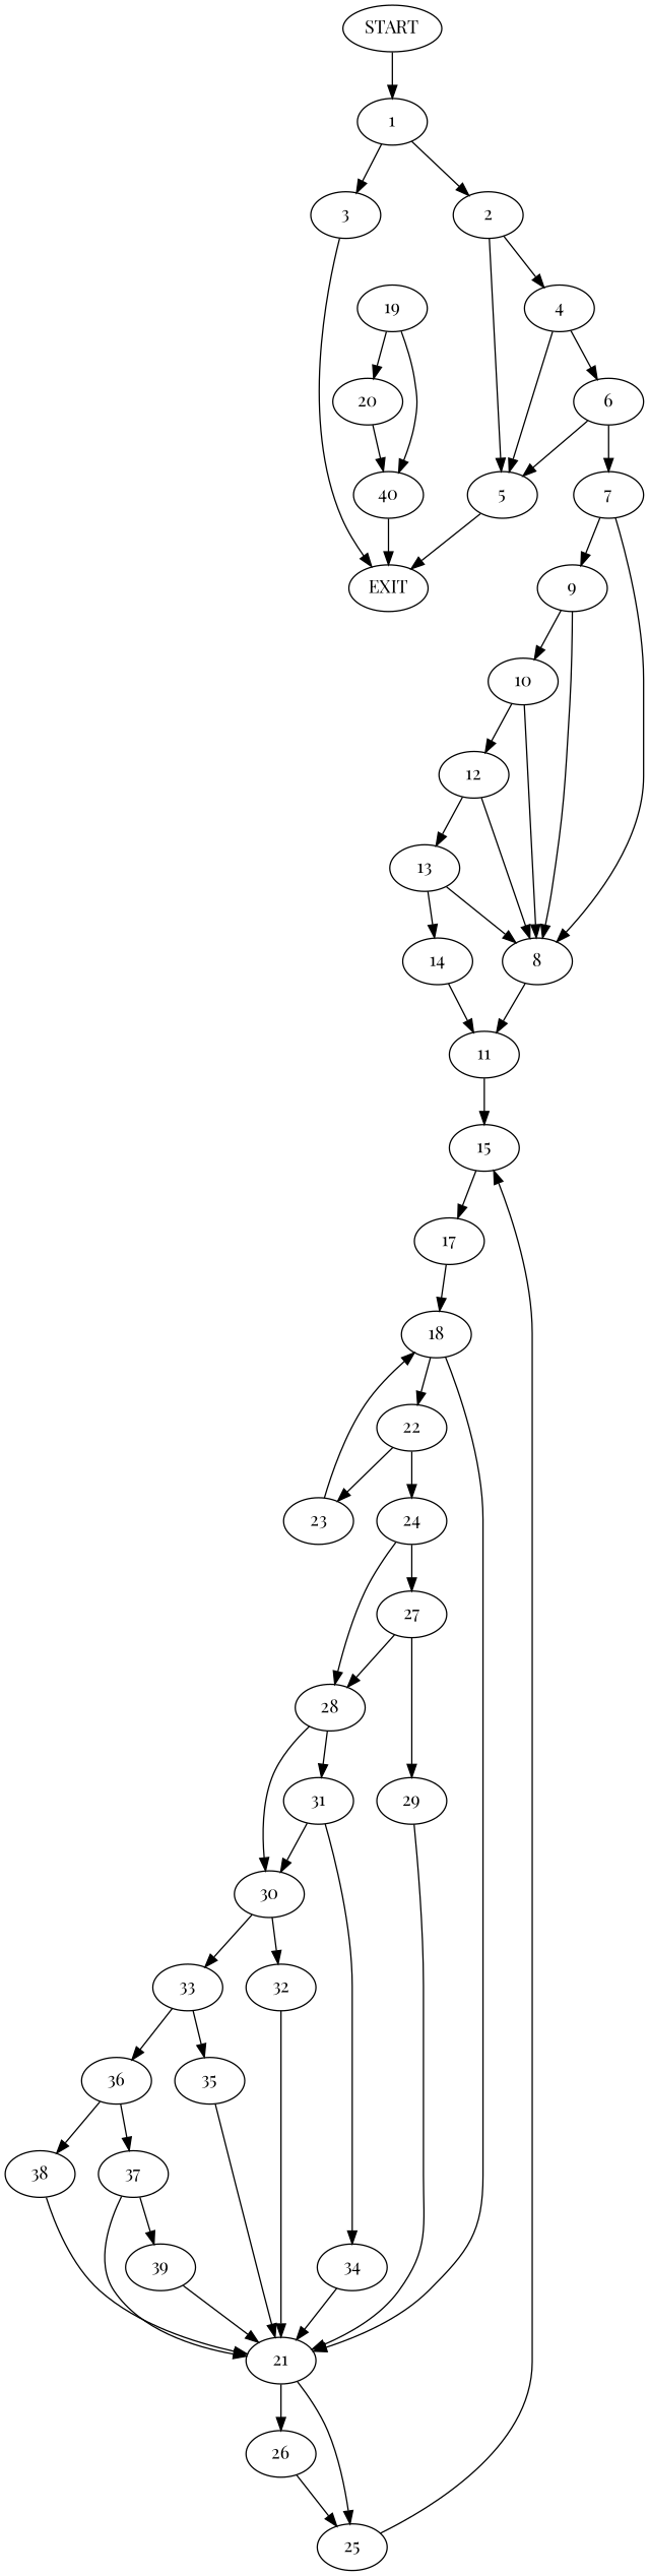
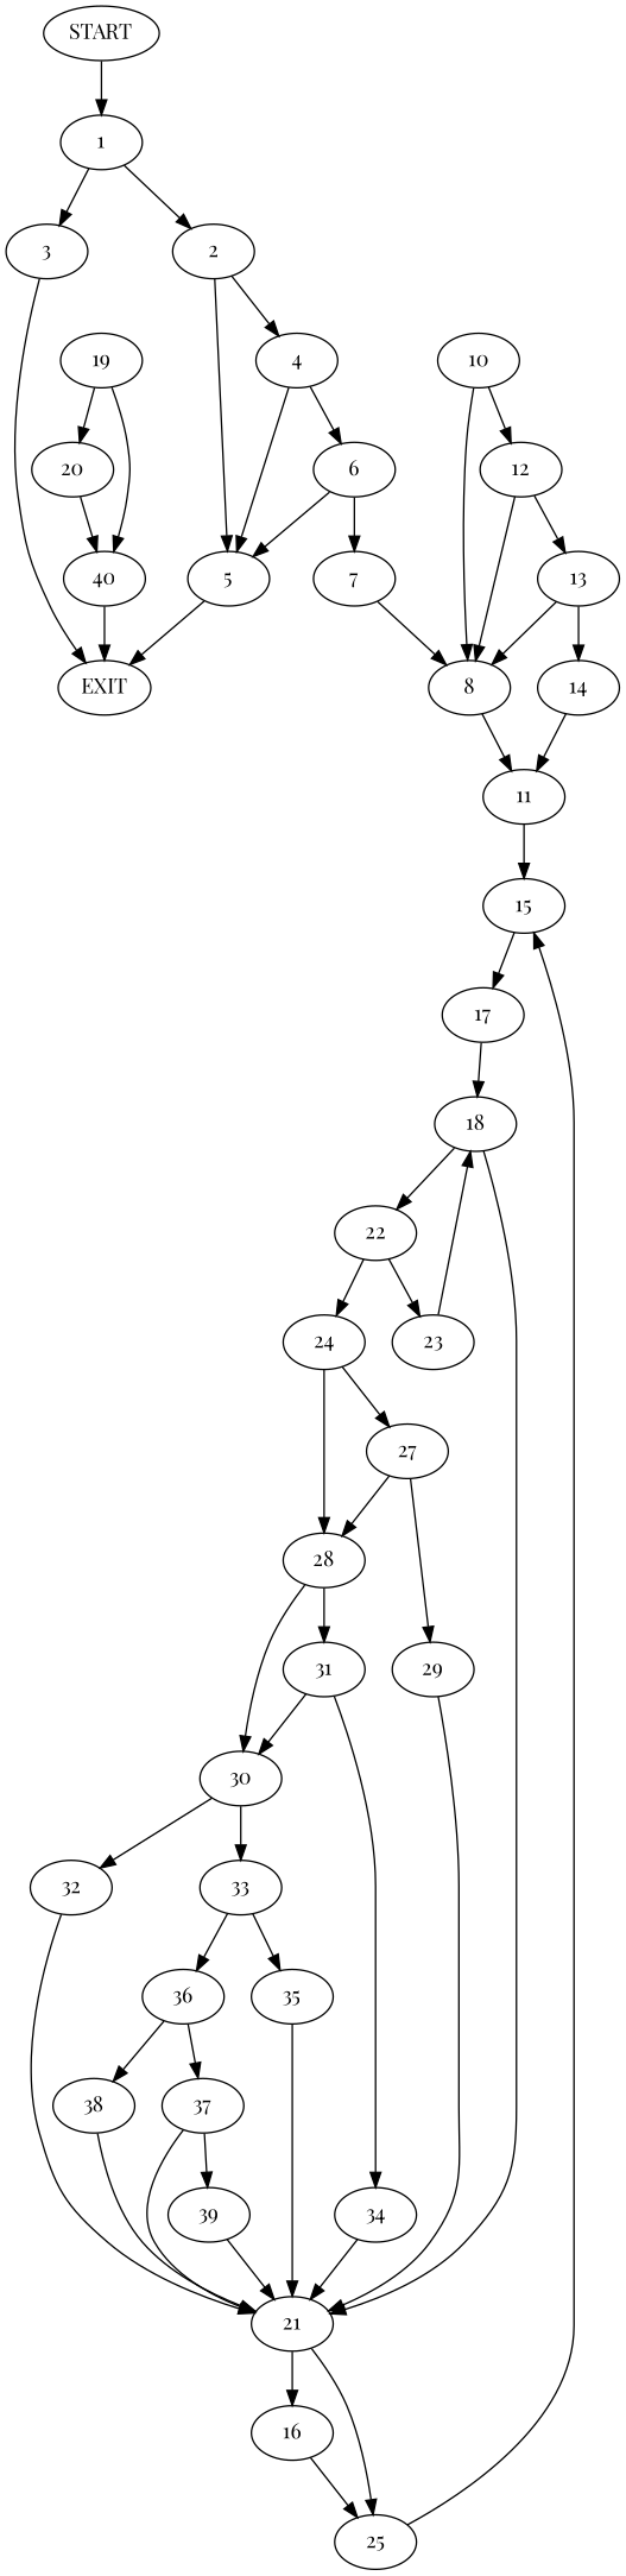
  digraph {
    fontname="Playfair Display"
    node [fontname="Playfair Display"]
    edge [fontname="Playfair Display"]
    n1 [label=START]
    1
    2
    3
    n5 [label=EXIT]
    4
    5
    6
    7
    8
-   9
    11
    10
    15
    12
    13
    17
    14
    18
    19
    20
    40
    21
    22
    25
-   26
+   26 [label=16]
    23
    24
    27
    28
    29
    30
    31
    32
    33
    34
    35
    36
    37
    38
    39
    n1 -> 1
    1 -> 2
    1 -> 3
    2 -> 4
    2 -> 5
    3 -> n5
    4 -> 5
    4 -> 6
    5 -> n5
    6 -> 5
    6 -> 7
    7 -> 8
-   7 -> 9
    8 -> 11
-   9 -> 8
-   9 -> 10
    11 -> 15
    10 -> 8
    10 -> 12
    15 -> 17
    12 -> 8
    12 -> 13
    13 -> 8
    13 -> 14
    17 -> 18
    14 -> 11
    18 -> 21
    18 -> 22
    19 -> 20
    19 -> 40
    20 -> 40
    40 -> n5
    21 -> 25
    21 -> 26
    22 -> 23
    22 -> 24
    25 -> 15
    26 -> 25
    23 -> 18
    24 -> 27
    24 -> 28
    27 -> 28
    27 -> 29
    28 -> 30
    28 -> 31
    29 -> 21
    30 -> 32
    30 -> 33
    31 -> 30
    31 -> 34
    32 -> 21
    33 -> 35
    33 -> 36
    34 -> 21
    35 -> 21
    36 -> 37
    36 -> 38
    37 -> 21
    37 -> 39
    38 -> 21
    39 -> 21
  }
